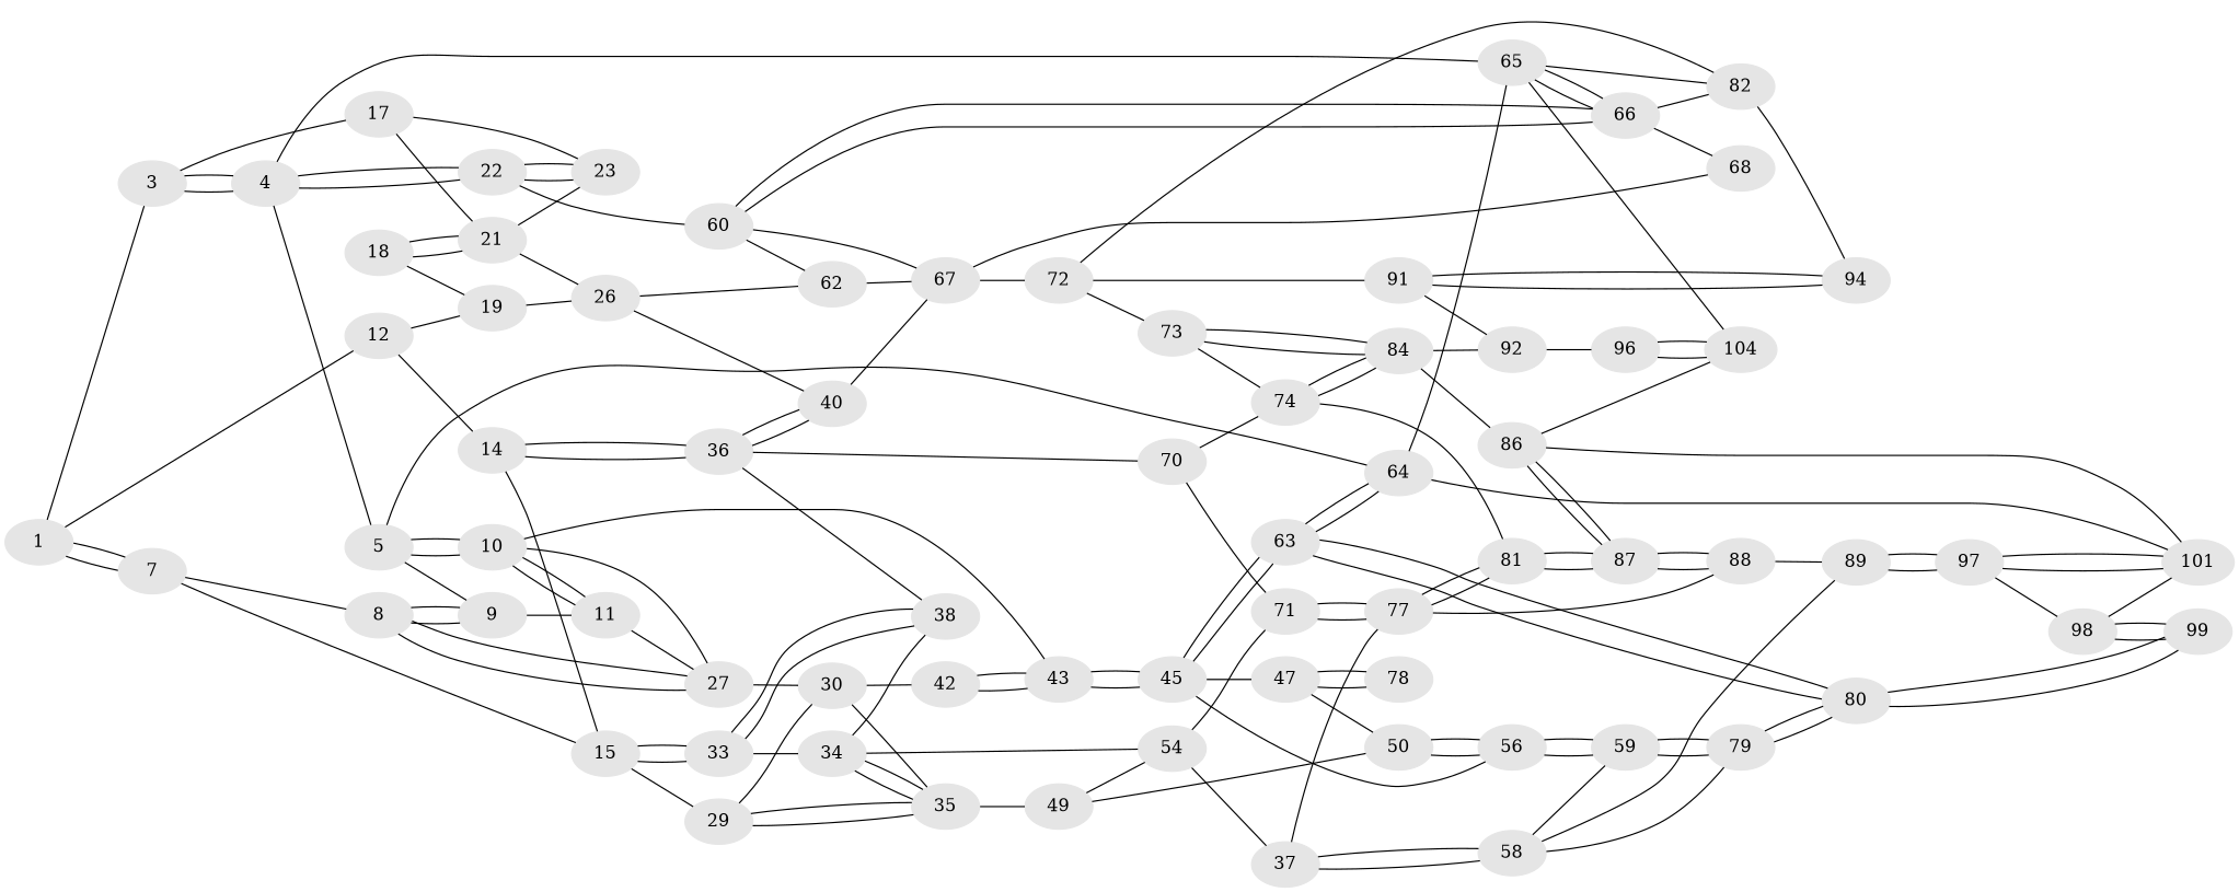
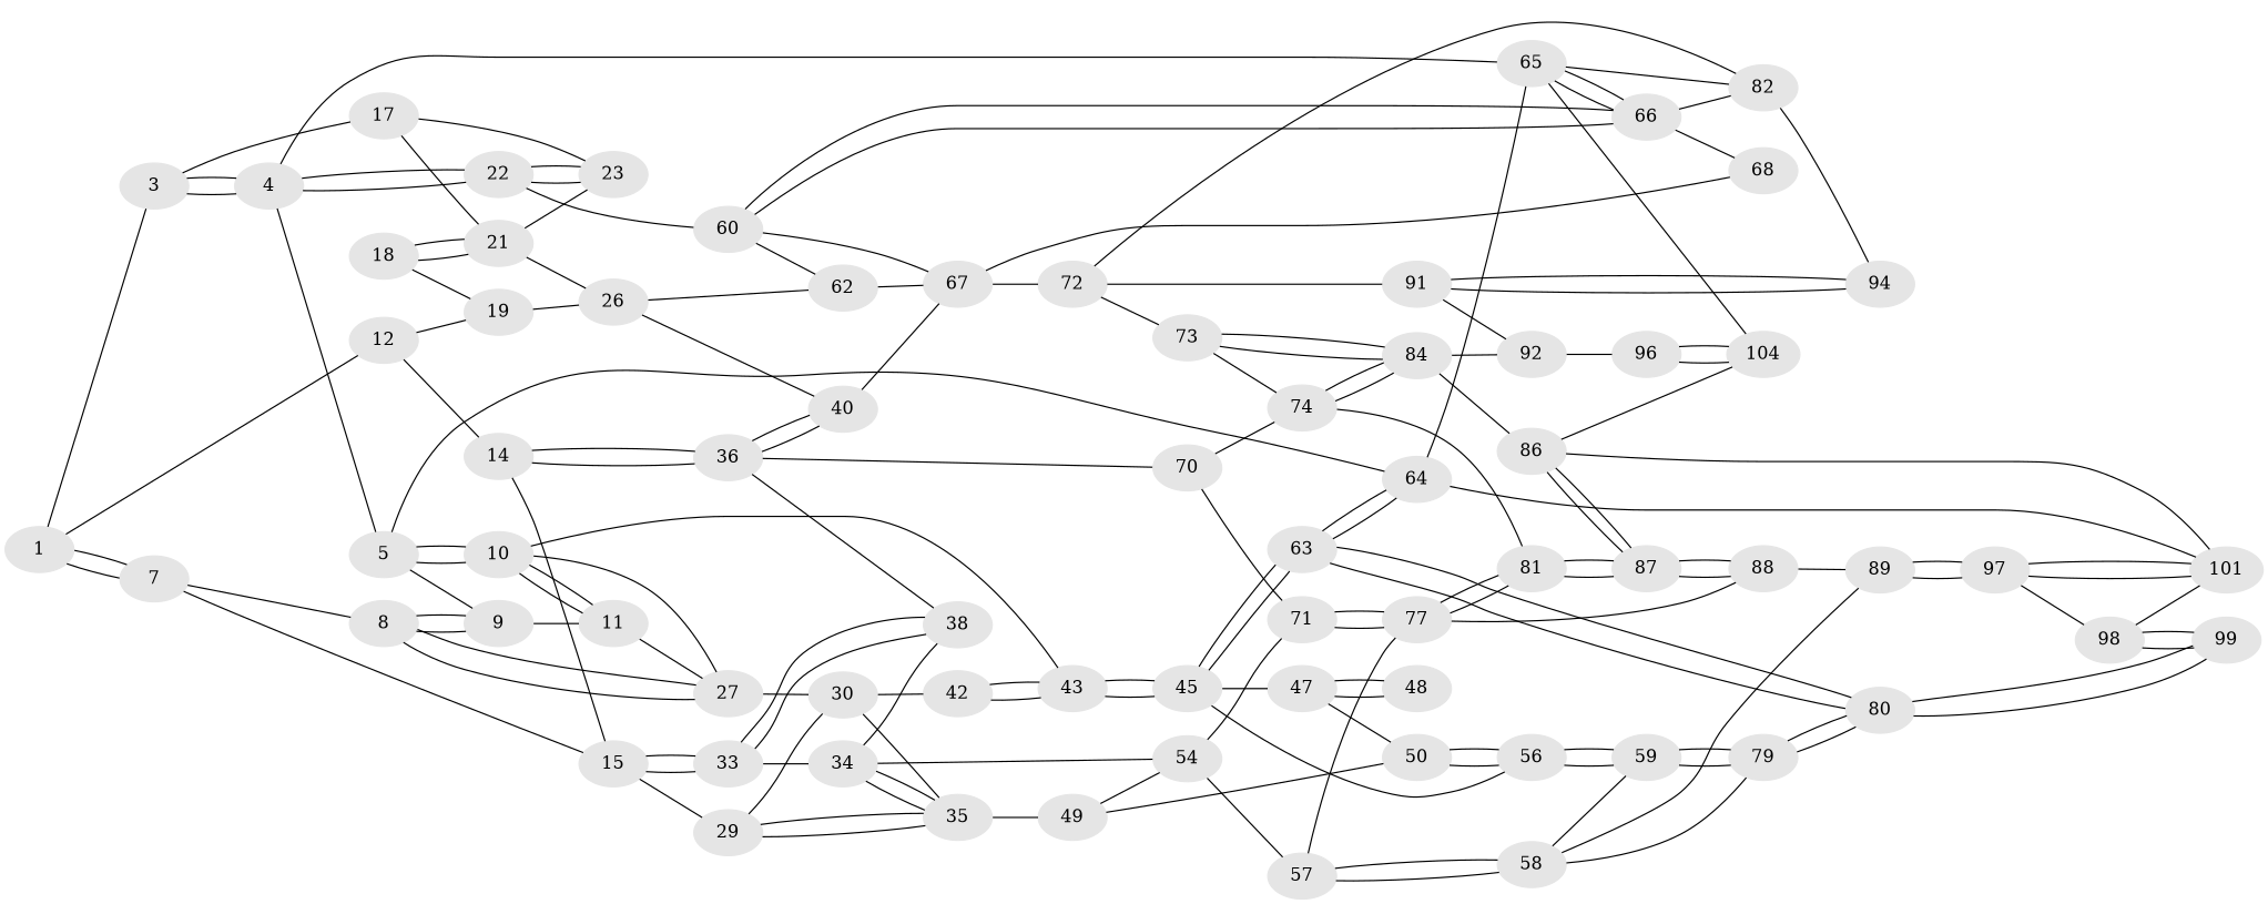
  graph {
    rankdir=LR
    node [color=gray90 style=filled]
    1 [super="+2"]
    3
    7
    12 [super="+13"]
    4
    17 [super="+20"]
    8
    15 [super="+16"]
    14
    19 [super="+24"]
    5 [super="+6"]
    22 [super="+52"]
    65 [super="+95"]
    21 [super="+25"]
    23 [super="+28"]
    9
    10 [super="+32"]
    64
    60 [super="+61"]
    66 [super="+76"]
    82 [super="+93"]
    104
    11
    27 [super="+31"]
    43
    101 [super="+102"]
    29
    33
    30 [super="+41"]
    45 [super="+46"]
    36 [super="+37"]
    26 [super="+39"]
    40
    38
    70
    35 [super="+44"]
    34 [super="+53"]
    18
    62
    67
    42
    49
    54 [super="+55"]
-   57 [label=37]
+   57
    71
    50
    74 [super="+75"]
    68 [super="+69"]
    47 [super="+51"]
    56
    63
-   48 [label=78]
+   48
    59
    80
    58 [super="+90"]
    77 [super="+78"]
    79
    89
    81
    88
    97
    72 [super="+83"]
    99
    94
    73
    91
    84 [super="+85"]
    92
    86 [super="+100"]
    87
    96
    98 [super="+103"]
    1 -- 3
    1 -- 7
    1 -- 7
    1 -- 12
    3 -- 4
    3 -- 4
    3 -- 17
    7 -- 8
    7 -- 15
    12 -- 14
    12 -- 19 [weight=2]
    4 -- 5
    4 -- 22
    4 -- 22
    4 -- 65
    17 -- 21
    17 -- 23
    8 -- 9
    8 -- 9
    8 -- 27
    8 -- 27
    15 -- 29
    15 -- 33
    15 -- 33
    14 -- 15
    14 -- 36
    14 -- 36
    19 -- 26
    5 -- 9
    5 -- 10
    5 -- 10
    5 -- 64
    22 -- 23 [weight=2]
    22 -- 23
    22 -- 60
    65 -- 66
    65 -- 66
    65 -- 82
    65 -- 104
    21 -- 23
    21 -- 26
    9 -- 11
    10 -- 11
    10 -- 11
    10 -- 27
    10 -- 43
    64 -- 65
    64 -- 101
    60 -- 66
    60 -- 66
    60 -- 62
    60 -- 67
    66 -- 82
    66 -- 68
    82 -- 94
    11 -- 27
    27 -- 30
    43 -- 45
    43 -- 45
    29 -- 30
    29 -- 35
    29 -- 35
    33 -- 38
    33 -- 38
    33 -- 34
    30 -- 35
    30 -- 42
    45 -- 47
    45 -- 56
    45 -- 63
    45 -- 63
    36 -- 40
    36 -- 40
    36 -- 38
    36 -- 70
    26 -- 40
    26 -- 62
    40 -- 67
    70 -- 71
    70 -- 74
    35 -- 49
    34 -- 38
    34 -- 35
    34 -- 35
    34 -- 54
    18 -- 19
    18 -- 21
    18 -- 21
    62 -- 67
    67 -- 68
    67 -- 72
    42 -- 43
    42 -- 43
    49 -- 54
    49 -- 50
    54 -- 57
    54 -- 71
    57 -- 58
    57 -- 58
    57 -- 77
    71 -- 77
    71 -- 77
    50 -- 56
    50 -- 56
    74 -- 81
    74 -- 84
    74 -- 84
    47 -- 50
    47 -- 48 [weight=2]
    47 -- 48
    56 -- 59
    56 -- 59
    63 -- 64
    63 -- 64
    63 -- 80
    63 -- 80
    59 -- 79
    59 -- 79
    80 -- 99
    80 -- 99
    58 -- 59
    58 -- 79
    58 -- 89
    77 -- 81
    77 -- 81
    77 -- 88
    79 -- 80
    79 -- 80
    89 -- 97
    89 -- 97
    81 -- 87
    81 -- 87
    88 -- 89
    97 -- 101
    97 -- 101
    97 -- 98
    72 -- 82
    72 -- 73
    72 -- 91
    73 -- 74
    73 -- 84
    73 -- 84
    91 -- 94
    91 -- 94
    91 -- 92
    84 -- 92
    84 -- 86
    92 -- 96
    86 -- 104
    86 -- 101
    86 -- 87
    86 -- 87
    87 -- 88
    87 -- 88
    96 -- 104
    96 -- 104
    98 -- 101
    98 -- 99 [weight=2]
    98 -- 99
  }
